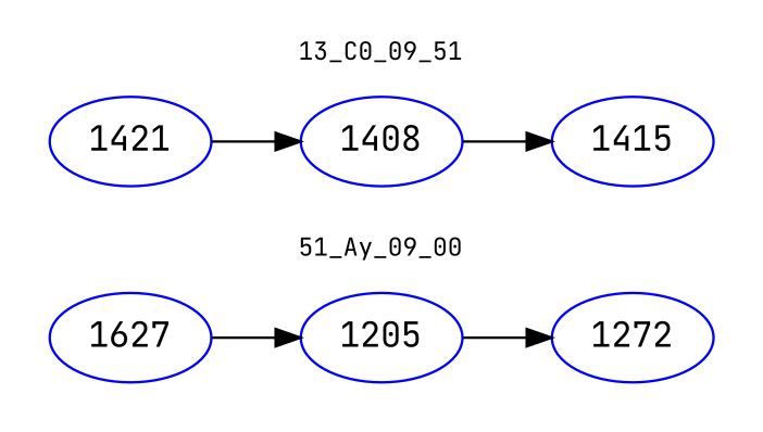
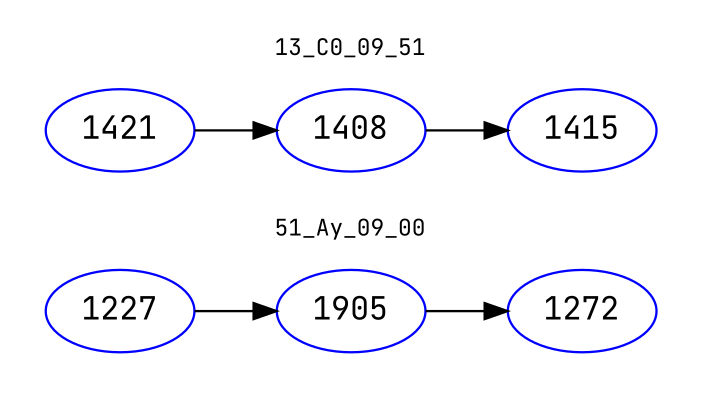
  digraph {
    fontname="JetBrains Mono"
    rankdir=LR
    node [color=blue fontname="JetBrains Mono"]
    edge [color=black fontname="JetBrains Mono"]
-   n1 [label=1627]
-   n2 [label=1205]
+   n1 [label=1227]
+   n2 [label=1905]
    n3 [label=1272]
    n4 [label=1421]
    n5 [label=1408]
    n6 [label=1415]
    subgraph cluster_1 {
      color=white
      fontsize=10
      label="51_Ay_09_00"
      n1
      n2
      n3
    }
    subgraph cluster_2 {
      color=white
      fontsize=10
      label="13_C0_09_51"
      n4
      n5
      n6
    }
    n1 -> n2
    n2 -> n3
    n4 -> n5
    n5 -> n6
  }
